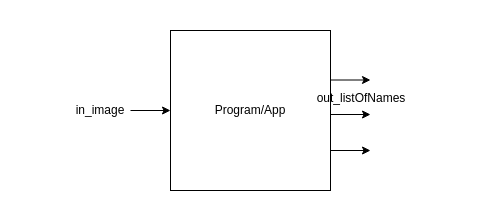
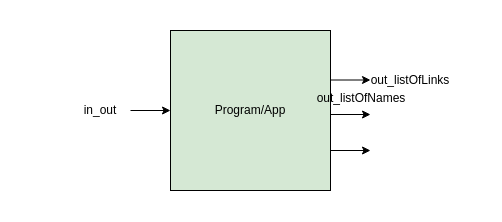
  <mxCell id="0" />
  <mxCell id="1" parent="0" />
  <mxCell id="2" value="" style="rounded=0;whiteSpace=wrap;html=1;strokeColor=none;" vertex="1" parent="1"><mxGeometry x="20" y="20" width="460" height="180" as="geometry" /></mxCell>
- <mxCell id="3" value="Program/App" style="whiteSpace=wrap;html=1;aspect=fixed;" vertex="1" parent="1"><mxGeometry x="170" y="30" width="160" height="160" as="geometry" /></mxCell>
+ <mxCell id="3" value="Program/App" style="whiteSpace=wrap;html=1;aspect=fixed;fillColor=#d5e8d4;" vertex="1" parent="1"><mxGeometry x="170" y="30" width="160" height="160" as="geometry" /></mxCell>
  <mxCell id="4" value="" style="endArrow=classic;html=1;entryX=0;entryY=0.25;entryDx=0;entryDy=0;" edge="1" parent="1"><mxGeometry width="50" height="50" relative="1" as="geometry"><mxPoint x="130" y="110" as="sourcePoint" /><mxPoint x="170" y="110" as="targetPoint" /></mxGeometry></mxCell>
  <mxCell id="5" value="" style="endArrow=classic;html=1;entryX=0;entryY=0.25;entryDx=0;entryDy=0;" edge="1" parent="1"><mxGeometry width="50" height="50" relative="1" as="geometry"><mxPoint x="330" y="79.5" as="sourcePoint" /><mxPoint x="370" y="79.5" as="targetPoint" /></mxGeometry></mxCell>
- <mxCell id="6" value="in_image" style="text;html=1;strokeColor=none;fillColor=none;align=center;verticalAlign=middle;whiteSpace=wrap;rounded=0;" vertex="1" parent="1"><mxGeometry x="80" y="100" width="40" height="20" as="geometry" /></mxCell>
+ <mxCell id="6" value="in_out" style="text;html=1;strokeColor=none;fillColor=none;align=center;verticalAlign=middle;whiteSpace=wrap;rounded=0;" vertex="1" parent="1"><mxGeometry x="80" y="100" width="40" height="20" as="geometry" /></mxCell>
+ <mxCell id="7" value="out_listOfLinks" style="text;html=1;strokeColor=none;fillColor=none;align=center;verticalAlign=middle;whiteSpace=wrap;rounded=0;" vertex="1" parent="1"><mxGeometry x="390" y="70" width="40" height="20" as="geometry" /></mxCell>
  <mxCell id="8" value="" style="endArrow=classic;html=1;entryX=0;entryY=0.25;entryDx=0;entryDy=0;" edge="1" parent="1"><mxGeometry width="50" height="50" relative="1" as="geometry"><mxPoint x="330" y="150" as="sourcePoint" /><mxPoint x="370" y="150" as="targetPoint" /></mxGeometry></mxCell>
  <mxCell id="9" value="" style="endArrow=classic;html=1;entryX=0;entryY=0.25;entryDx=0;entryDy=0;" edge="1" parent="1"><mxGeometry width="50" height="50" relative="1" as="geometry"><mxPoint x="330" y="114" as="sourcePoint" /><mxPoint x="370" y="114" as="targetPoint" /></mxGeometry></mxCell>
  <mxCell id="10" value="out_listOfNames" style="text;html=1;strokeColor=none;fillColor=none;align=center;verticalAlign=middle;whiteSpace=wrap;rounded=0;" vertex="1" parent="1"><mxGeometry x="341" y="87.5" width="40" height="20" as="geometry" /></mxCell>
